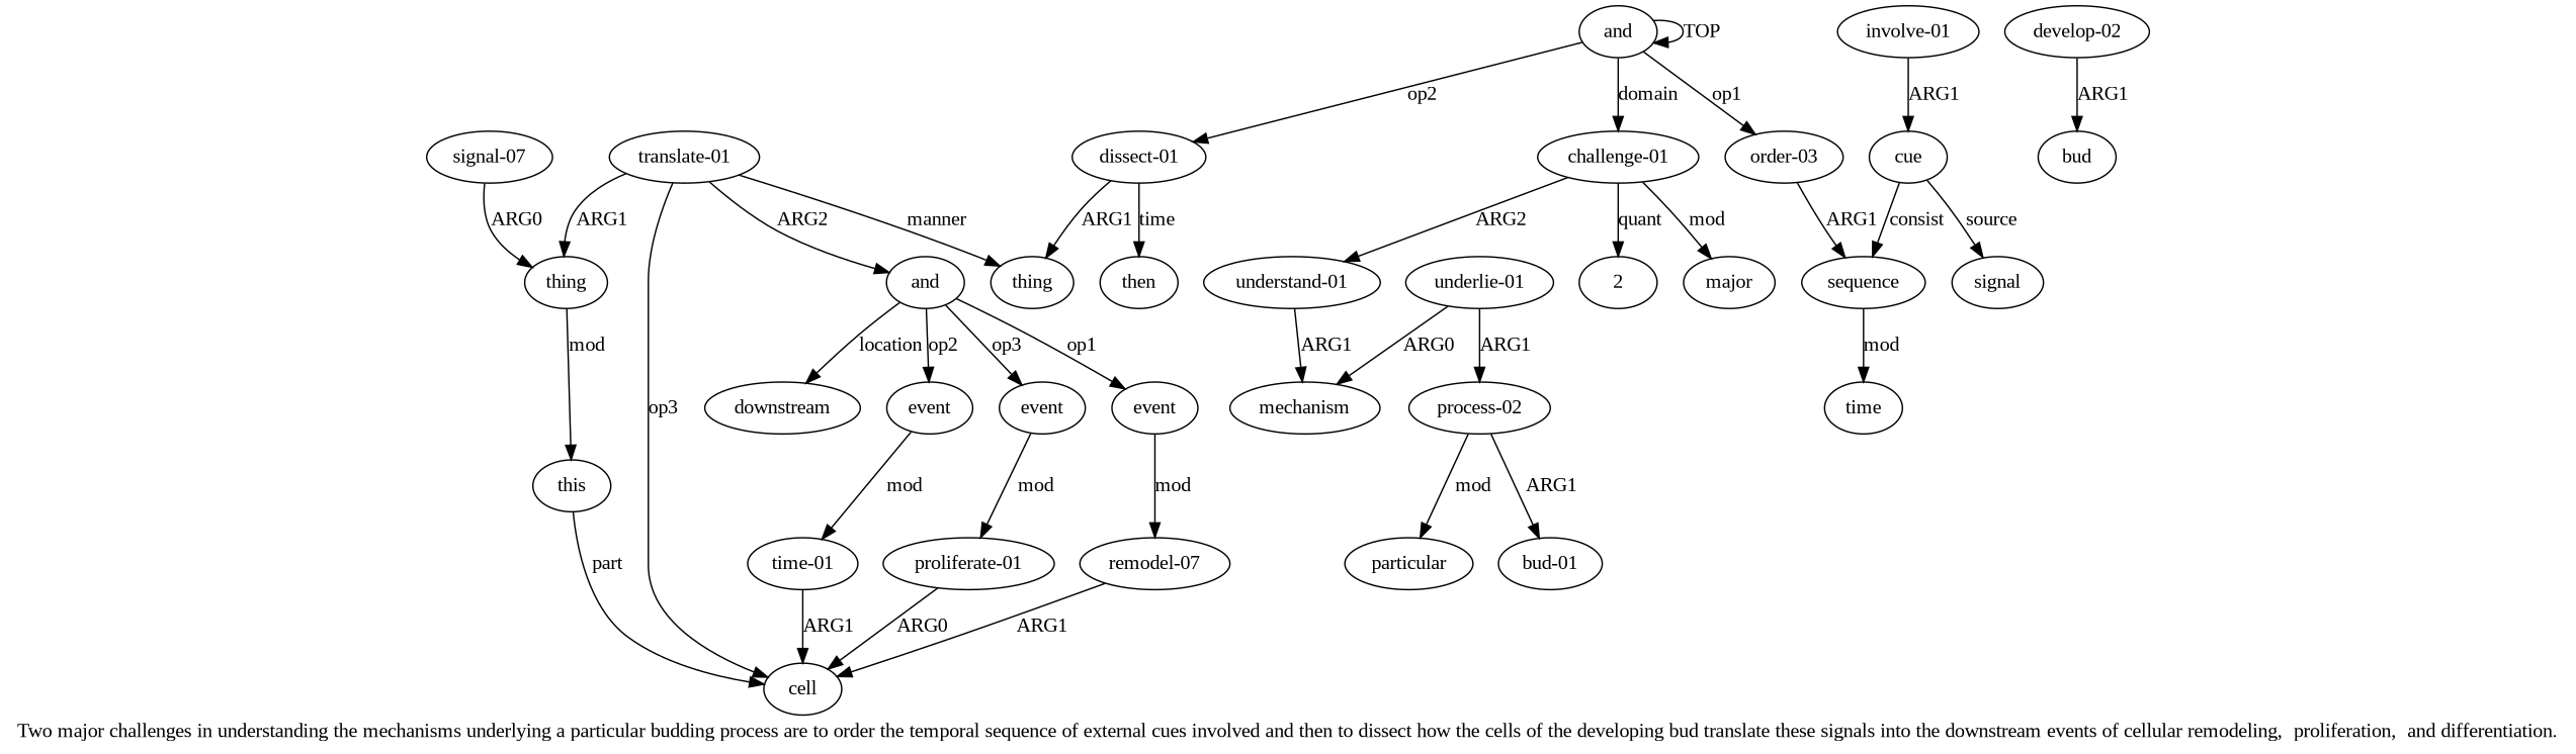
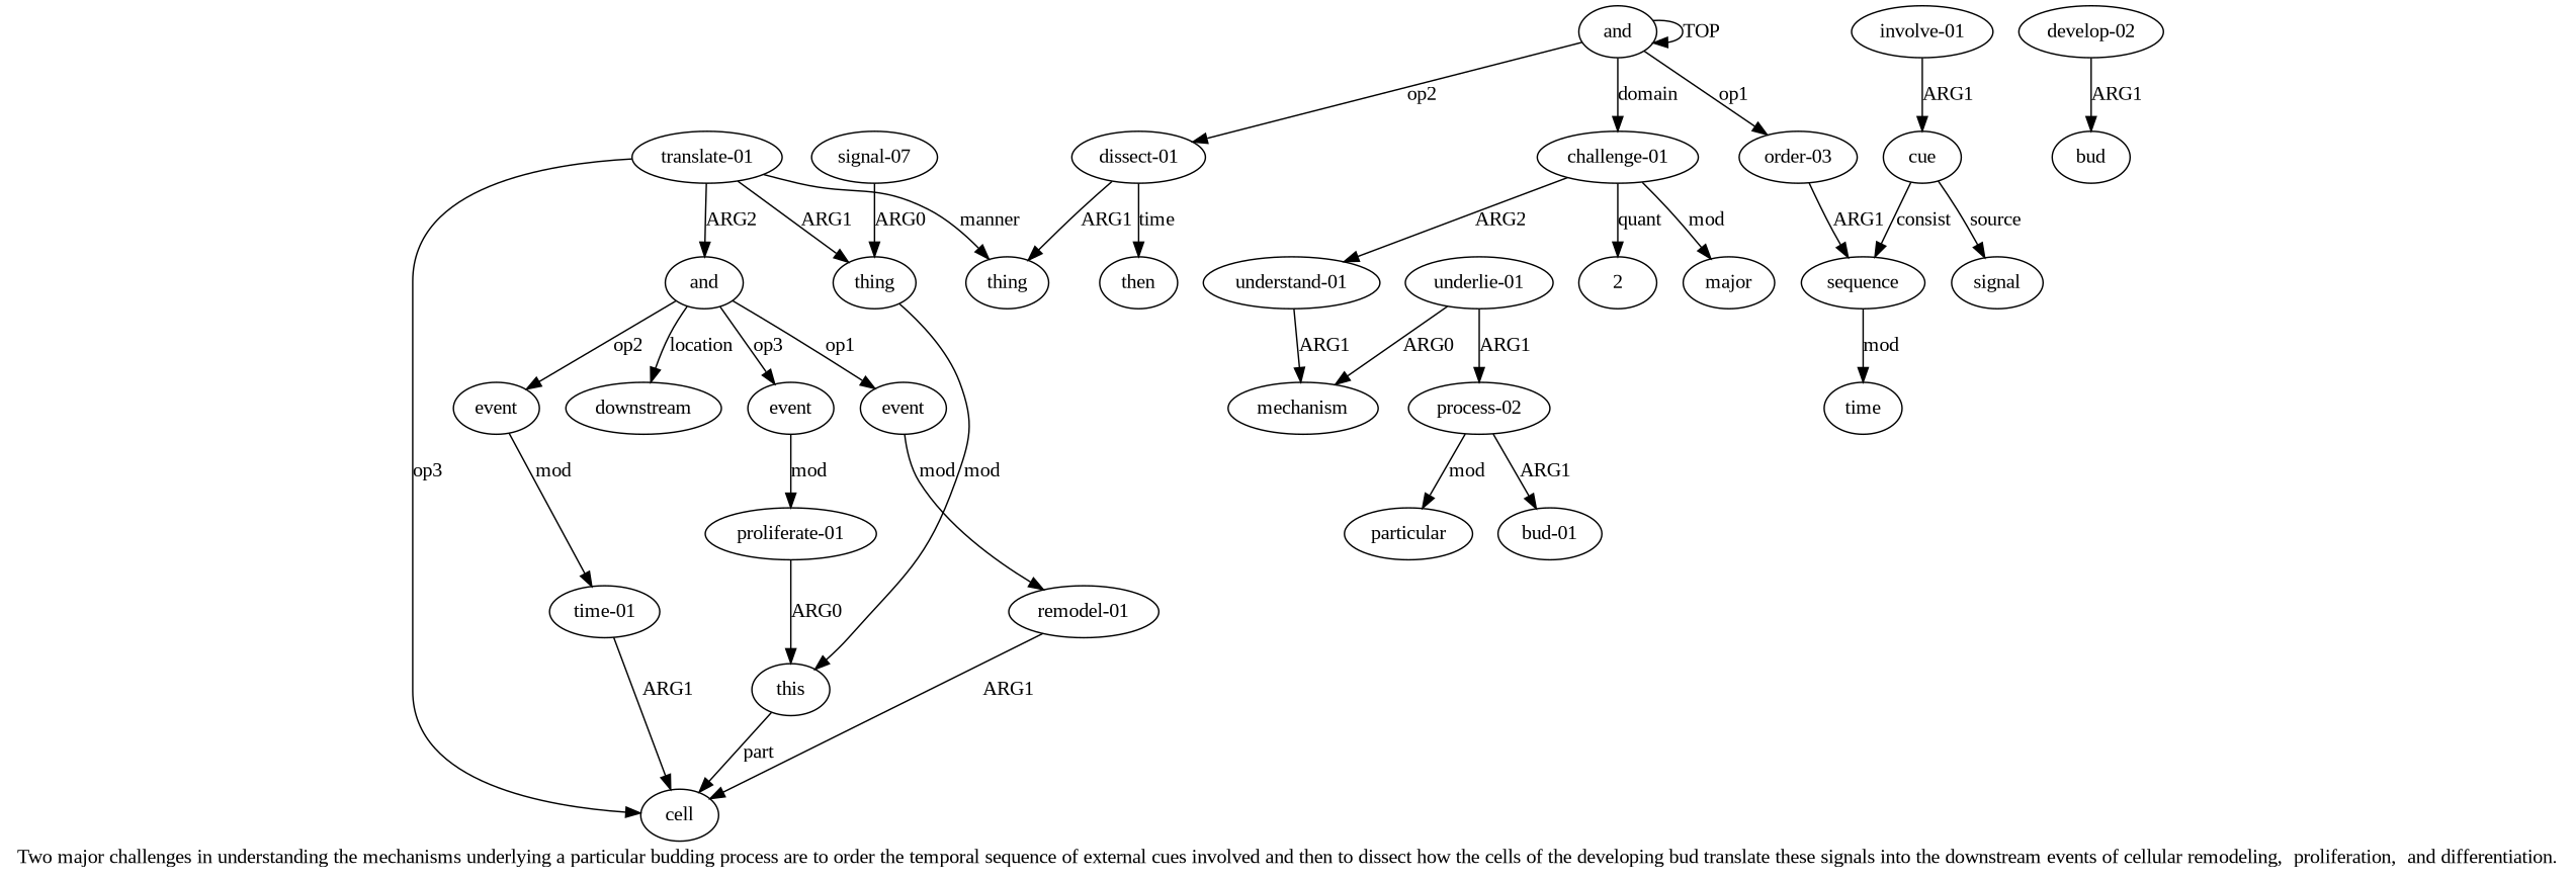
  digraph {
    fontname="Liberation Serif"
    label="Two major challenges in understanding the mechanisms underlying a particular budding process are to order the temporal sequence of external cues involved and then to dissect how the cells of the developing bud translate these signals into the downstream events of cellular remodeling,  proliferation,  and differentiation."
    node [color=black fontname="Liberation Serif" gold_label=event test_label=event]
    edge [color=black fontname="Liberation Serif" gold_label=ARG1 test_label=ARG1]
    n1 [gold_ind=20 gold_label="differentiate-01" label="time-01" test_ind=20 test_label="differentiate-01"]
    n2 [gold_ind=10 gold_label=cell label=cell test_ind=10 test_label=cell]
    n3 [gold_ind=21 label=event test_ind=21]
    n4 [gold_ind=22 gold_label="proliferate-01" label="proliferate-01" test_ind=22 test_label="proliferate-01"]
    n5 [gold_ind=23 gold_label=downstream label=downstream test_ind=23 test_label=downstream]
    n6 [gold_ind=24 gold_label=then label=then test_ind=24 test_label=then]
    n7 [gold_ind=25 gold_label="challenge-01" label="challenge-01" test_ind=25 test_label="challenge-01"]
    n8 [gold_ind=26 gold_label="understand-01" label="understand-01" test_ind=26 test_label="understand-01"]
    n9 [gold_ind=-1 gold_label=2 label=2 test_ind=-1 test_label=2]
    n10 [gold_ind=32 gold_label=major label=major test_ind=32 test_label=major]
    n11 [gold_ind=27 gold_label=mechanism label=mechanism test_ind=27 test_label=mechanism]
    n12 [gold_ind=28 gold_label="underlie-01" label="underlie-01" test_ind=28 test_label="underlie-01"]
    n13 [gold_ind=29 gold_label="process-02" label="process-02" test_ind=29 test_label="process-02"]
    n14 [gold_ind=31 gold_label=particular label=particular test_ind=31 test_label=particular]
    n15 [gold_ind=30 gold_label="bud-01" label="bud-01" test_ind=30 test_label="bud-01"]
    n16 [gold_ind=15 gold_label=this label=this test_ind=15 test_label=this]
    n17 [gold_ind=14 gold_label="signal-07" label="signal-07" test_ind=14 test_label="signal-07"]
    n18 [gold_ind=13 gold_label=thing label=thing test_ind=13 test_label=thing]
    n19 [gold_ind=17 label=event test_ind=17]
-   n20 [gold_ind=18 gold_label="remodel-01" label="remodel-07" test_ind=18 test_label="remodel-01"]
+   n20 [gold_ind=18 gold_label="remodel-01" label="remodel-01" test_ind=18 test_label="remodel-01"]
    n21 [gold_ind=16 gold_label=and label=and test_ind=16 test_label=and]
    n22 [gold_ind=19 label=event test_ind=19]
    n23 [gold_ind=11 gold_label=bud label=bud test_ind=11 test_label=bud]
    n24 [gold_ind=12 gold_label="develop-02" label="develop-02" test_ind=12 test_label="develop-02"]
    n25 [gold_ind=1 gold_label="order-03" label="order-03" test_ind=1 test_label="order-03"]
    n26 [gold_ind=2 gold_label=sequence label=sequence test_ind=2 test_label=sequence]
    n27 [gold_ind=3 gold_label=time label=time test_ind=3 test_label=time]
    n28 [gold_ind=0 gold_label=and label=and test_ind=0 test_label=and]
    n29 [gold_ind=7 gold_label="dissect-01" label="dissect-01" test_ind=7 test_label="dissect-01"]
    n30 [gold_ind=8 gold_label=thing label=thing test_ind=8 test_label=thing]
    n31 [gold_ind=5 gold_label=external label=signal test_ind=5 test_label=external]
    n32 [gold_ind=4 gold_label=cue label=cue test_ind=4 test_label=cue]
    n33 [gold_ind=6 gold_label="involve-01" label="involve-01" test_ind=6 test_label="involve-01"]
    n34 [gold_ind=9 gold_label="translate-01" label="translate-01" test_ind=9 test_label="translate-01"]
    n1 -> n2 [label=ARG1]
    n3 -> n4 [gold_label=mod label=mod test_label=mod]
-   n4 -> n2 [gold_label=ARG0 label=ARG0 test_label=ARG0]
+   n4 -> n16 [gold_label=ARG0 label=ARG0 test_label=ARG0]
    n7 -> n8 [gold_label=ARG2 label=ARG2 test_label=ARG2]
    n7 -> n9 [gold_label=quant label=quant test_label=quant]
    n7 -> n10 [gold_label=mod label=mod test_label=mod]
    n8 -> n11 [label=ARG1]
    n12 -> n11 [gold_label=ARG0 label=ARG0 test_label=ARG0]
    n12 -> n13 [label=ARG1]
    n13 -> n14 [gold_label=mod label=mod test_label=mod]
    n13 -> n15 [label=ARG1]
    n16 -> n2 [gold_label=part label=part test_label=part]
    n17 -> n18 [gold_label=ARG0 label=ARG0 test_label=ARG0]
    n18 -> n16 [gold_label=mod label=mod test_label=mod]
    n19 -> n20 [gold_label=mod label=mod test_label=mod]
    n20 -> n2 [label=ARG1]
    n21 -> n3 [gold_label=op3 label=op3 test_label=op3]
    n21 -> n5 [gold_label=location label=location test_label=location]
    n21 -> n19 [gold_label=op1 label=op1 test_label=op1]
    n21 -> n22 [gold_label=op2 label=op2 test_label=op2]
    n22 -> n1 [gold_label=mod label=mod test_label=mod]
    n24 -> n23 [label=ARG1]
    n25 -> n26 [label=ARG1]
    n26 -> n27 [gold_label=mod label=mod test_label=mod]
    n28 -> n7 [gold_label=domain label=domain test_label=domain]
    n28 -> n25 [gold_label=op1 label=op1 test_label=op1]
    n28 -> n28 [gold_label=TOP label=TOP test_label=TOP]
    n28 -> n29 [gold_label=op2 label=op2 test_label=op2]
    n29 -> n6 [gold_label=time label=time test_label=time]
    n29 -> n30 [label=ARG1]
    n32 -> n26 [gold_label=consist label=consist test_label=consist]
    n32 -> n31 [gold_label=source label=source test_label=source]
    n33 -> n32 [label=ARG1]
    n34 -> n2 [gold_label=ARG0 label=op3 test_label=ARG0]
    n34 -> n18 [label=ARG1]
    n34 -> n21 [gold_label=ARG2 label=ARG2 test_label=ARG2]
    n34 -> n30 [gold_label=manner label=manner test_label=manner]
  }
